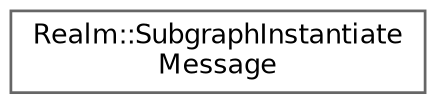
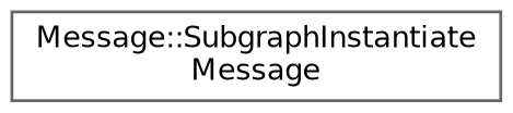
  digraph {
    rankdir=TB
-   n1 [color=grey40 fillcolor=white fontname=Helvetica fontsize=10 height=0.2 label="Realm::SubgraphInstantiate\lMessage" shape=box style=filled width=0.4]
+   n1 [color=grey40 fillcolor=white fontname=Helvetica fontsize=10 height=0.2 label="Message::SubgraphInstantiate\lMessage" shape=box style=filled width=0.4]
  }
